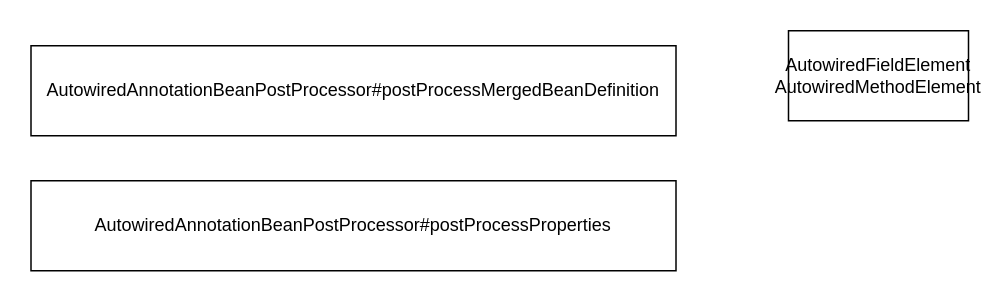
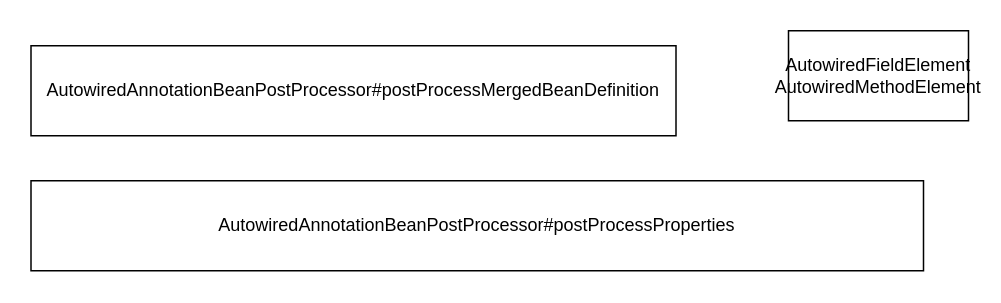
  <mxCell id="0" />
  <mxCell id="1" parent="0" />
  <mxCell id="2" value="AutowiredAnnotationBeanPostProcessor#postProcessMergedBeanDefinition" style="rounded=0;whiteSpace=wrap;html=1;" vertex="1" parent="1"><mxGeometry x="20" y="30" width="430" height="60" as="geometry" /></mxCell>
- <mxCell id="3" value="AutowiredAnnotationBeanPostProcessor#postProcessProperties" style="rounded=0;whiteSpace=wrap;html=1;" vertex="1" parent="1"><mxGeometry x="20" y="120" width="430" height="60" as="geometry" /></mxCell>
+ <mxCell id="3" value="AutowiredAnnotationBeanPostProcessor#postProcessProperties" style="rounded=0;whiteSpace=wrap;html=1;" vertex="1" parent="1"><mxGeometry x="20" y="120" width="595" height="60" as="geometry" /></mxCell>
  <mxCell id="4" value="&lt;div&gt;AutowiredFieldElement&lt;/div&gt;&lt;div&gt;AutowiredMethodElement&lt;/div&gt;" style="rounded=0;whiteSpace=wrap;html=1;" vertex="1" parent="1"><mxGeometry x="525" y="20" width="120" height="60" as="geometry" /></mxCell>
